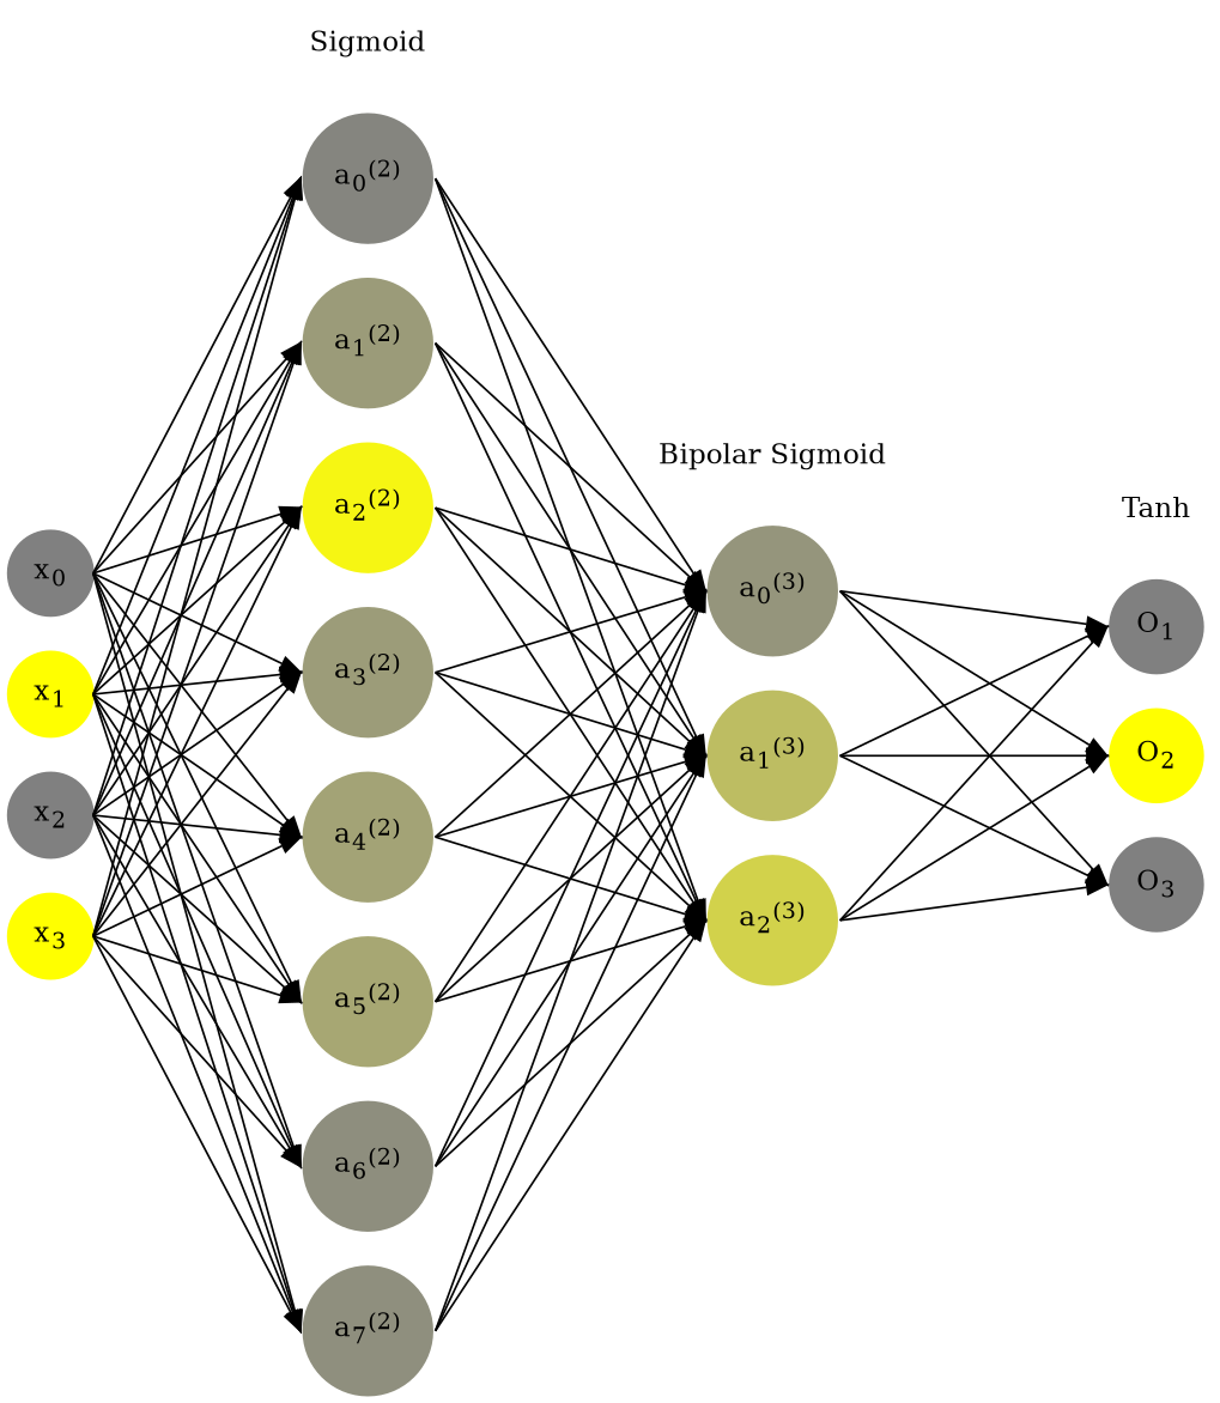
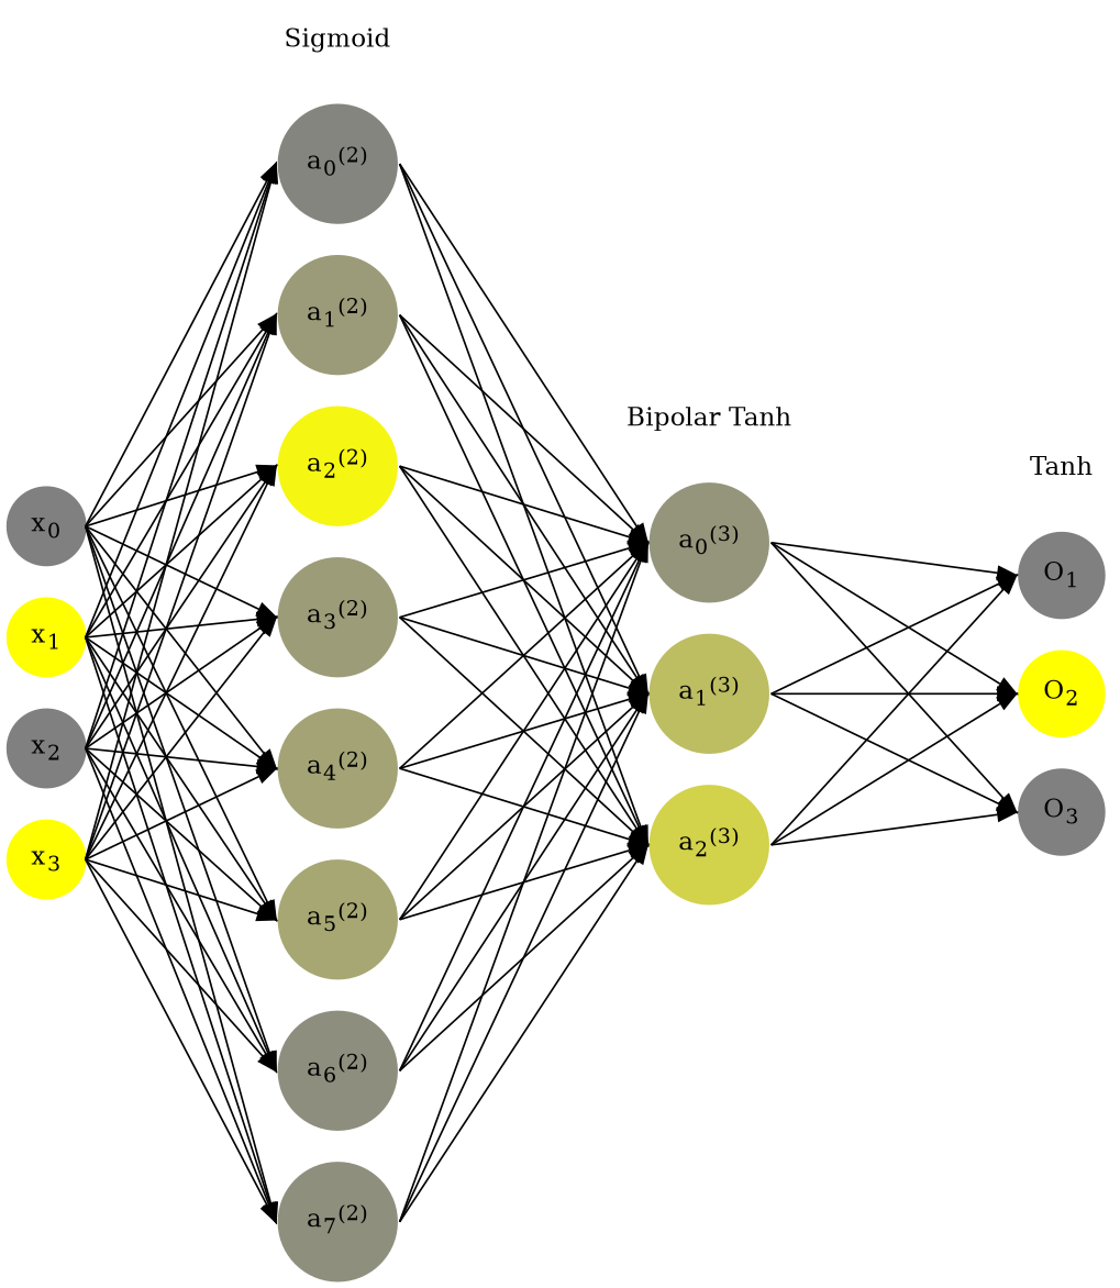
  digraph {
    rankdir=LR
    ranksep=1.4
    splines=false
    node [color="0.1667, 0.0, 0.5" fillcolor="0.1667, 0.0, 0.5" shape=circle style=filled]
    edge [headport=w style=solid tailport=e]
    n1 [label=<x<sub>0</sub>>]
    n2 [color="0.1667, 1.0, 1.0" fillcolor="0.1667, 1.0, 1.0" label=<x<sub>1</sub>>]
    n3 [label=<x<sub>2</sub>>]
    n4 [color="0.1667, 1.0, 1.0" fillcolor="0.1667, 1.0, 1.0" label=<x<sub>3</sub>>]
    n5 [color="0.1667, 0.046075, 0.523038" fillcolor="0.1667, 0.046075, 0.523038" label=<a<sub>0</sub><sup>(2)</sup>>]
    n6 [color="0.1667, 0.216516, 0.608258" fillcolor="0.1667, 0.216516, 0.608258" label=<a<sub>1</sub><sup>(2)</sup>>]
    n7 [color="0.1667, 0.922696, 0.961348" fillcolor="0.1667, 0.922696, 0.961348" label=<a<sub>2</sub><sup>(2)</sup>>]
    n8 [color="0.1667, 0.223054, 0.611527" fillcolor="0.1667, 0.223054, 0.611527" label=<a<sub>3</sub><sup>(2)</sup>>]
    n9 [color="0.1667, 0.275009, 0.637505" fillcolor="0.1667, 0.275009, 0.637505" label=<a<sub>4</sub><sup>(2)</sup>>]
    n10 [color="0.1667, 0.310468, 0.655234" fillcolor="0.1667, 0.310468, 0.655234" label=<a<sub>5</sub><sup>(2)</sup>>]
    n11 [color="0.1667, 0.112087, 0.556043" fillcolor="0.1667, 0.112087, 0.556043" label=<a<sub>6</sub><sup>(2)</sup>>]
    n12 [color="0.1667, 0.124189, 0.562094" fillcolor="0.1667, 0.124189, 0.562094" label=<a<sub>7</sub><sup>(2)</sup>>]
    n13 [color="0.1667, 0.164486, 0.582243" fillcolor="0.1667, 0.164486, 0.582243" label=<a<sub>0</sub><sup>(3)</sup>>]
    n14 [color="0.1667, 0.478482, 0.739241" fillcolor="0.1667, 0.478482, 0.739241" label=<a<sub>1</sub><sup>(3)</sup>>]
    n15 [color="0.1667, 0.642544, 0.821272" fillcolor="0.1667, 0.642544, 0.821272" label=<a<sub>2</sub><sup>(3)</sup>>]
    n16 [label=<O<sub>1</sub>>]
    n17 [color="0.1667, 1.0, 1.0" fillcolor="0.1667, 1.0, 1.0" label=<O<sub>2</sub>>]
    n18 [label=<O<sub>3</sub>>]
    n19 [label=Sigmoid shape=plaintext color="" fillcolor="" style=""]
-   n20 [label="Bipolar Sigmoid" shape=plaintext color="" fillcolor="" style=""]
+   n20 [label="Bipolar Tanh" shape=plaintext color="" fillcolor="" style=""]
    n21 [label=Tanh shape=plaintext color="" fillcolor="" style=""]
    subgraph sub_1 {
      n1
    }
    subgraph sub_2 {
      n2
    }
    subgraph sub_3 {
      n3
    }
    subgraph sub_4 {
      n4
    }
    subgraph sub_5 {
      n5
    }
    subgraph sub_6 {
      n6
    }
    subgraph sub_7 {
      n7
    }
    subgraph sub_8 {
      n8
    }
    subgraph sub_9 {
      n9
    }
    subgraph sub_10 {
      n10
    }
    subgraph sub_11 {
      n11
    }
    subgraph sub_12 {
      n12
    }
    subgraph sub_13 {
      n13
    }
    subgraph sub_14 {
      n14
    }
    subgraph sub_15 {
      n15
    }
    subgraph sub_16 {
      n16
    }
    subgraph sub_17 {
      n17
    }
    subgraph sub_18 {
      n18
    }
    subgraph sub_19 {
      rank=same
      n1
      n2
      n3
      n4
    }
    subgraph sub_20 {
      rank=same
      n5
      n6
      n7
      n8
      n9
      n10
      n11
      n12
    }
    subgraph sub_21 {
      rank=same
      n13
      n14
      n15
    }
    subgraph sub_22 {
      rank=same
      n16
      n17
      n18
    }
    subgraph sub_23 {
      rank=same
      n5
      n19
    }
    subgraph sub_24 {
      rank=same
      n13
      n20
    }
    subgraph sub_25 {
      rank=same
      n16
      n21
    }
    n1 -> n2 [style=invis]
    n1 -> n5
    n1 -> n6
    n1 -> n7
    n1 -> n8
    n1 -> n9
    n1 -> n10
    n1 -> n11
    n1 -> n12
    n2 -> n3 [style=invis]
    n2 -> n5
    n2 -> n6
    n2 -> n7
    n2 -> n8
    n2 -> n9
    n2 -> n10
    n2 -> n11
    n2 -> n12
    n3 -> n4 [style=invis]
    n3 -> n5
    n3 -> n6
    n3 -> n7
    n3 -> n8
    n3 -> n9
    n3 -> n10
    n3 -> n11
    n3 -> n12
    n4 -> n5
    n4 -> n6
    n4 -> n7
    n4 -> n8
    n4 -> n9
    n4 -> n10
    n4 -> n11
    n4 -> n12
    n5 -> n6 [style=invis]
    n5 -> n13
    n5 -> n14
    n5 -> n15
    n6 -> n7 [style=invis]
    n6 -> n13
    n6 -> n14
    n6 -> n15
    n7 -> n8 [style=invis]
    n7 -> n13
    n7 -> n14
    n7 -> n15
    n8 -> n9 [style=invis]
    n8 -> n13
    n8 -> n14
    n8 -> n15
    n9 -> n10 [style=invis]
    n9 -> n13
    n9 -> n14
    n9 -> n15
    n10 -> n11 [style=invis]
    n10 -> n13
    n10 -> n14
    n10 -> n15
    n11 -> n12 [style=invis]
    n11 -> n13
    n11 -> n14
    n11 -> n15
    n12 -> n13
    n12 -> n14
    n12 -> n15
    n13 -> n14 [style=invis]
    n13 -> n16
    n13 -> n17
    n13 -> n18
    n14 -> n15 [style=invis]
    n14 -> n16
    n14 -> n17
    n14 -> n18
    n15 -> n16
    n15 -> n17
    n15 -> n18
    n16 -> n17 [style=invis]
    n17 -> n18 [style=invis]
    n19 -> n5 [style=invis]
    n20 -> n13 [style=invis]
    n21 -> n16 [style=invis]
  }
